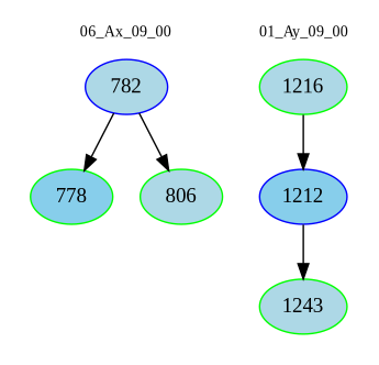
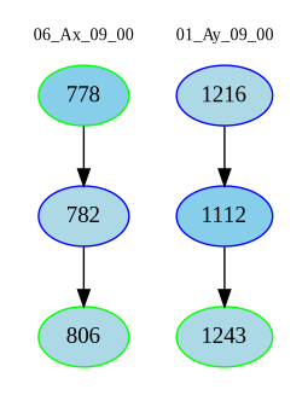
  digraph {
    fontname="Liberation Serif"
    node [color=green fillcolor=lightblue fontname="Liberation Serif" style=filled]
    edge [color=black fontname="Liberation Serif"]
    n1 [color=blue label=782]
    n2 [fillcolor=skyblue label=778]
    n3 [label=806]
-   n4 [color=blue fillcolor=skyblue label=1212]
+   n4 [color=blue fillcolor=skyblue label=1112]
    n5 [label=1243]
-   n6 [label=1216]
+   n6 [color=blue label=1216]
    subgraph cluster_1 {
      color=white
      fontsize=10
      label="06_Ax_09_00"
      n1
      n2
      n3
    }
    subgraph cluster_2 {
      color=white
      fontsize=10
      label="01_Ay_09_00"
      n4
      n5
      n6
    }
-   n1 -> n2
+   n2 -> n1
    n1 -> n3
    n4 -> n5
    n6 -> n4
  }
